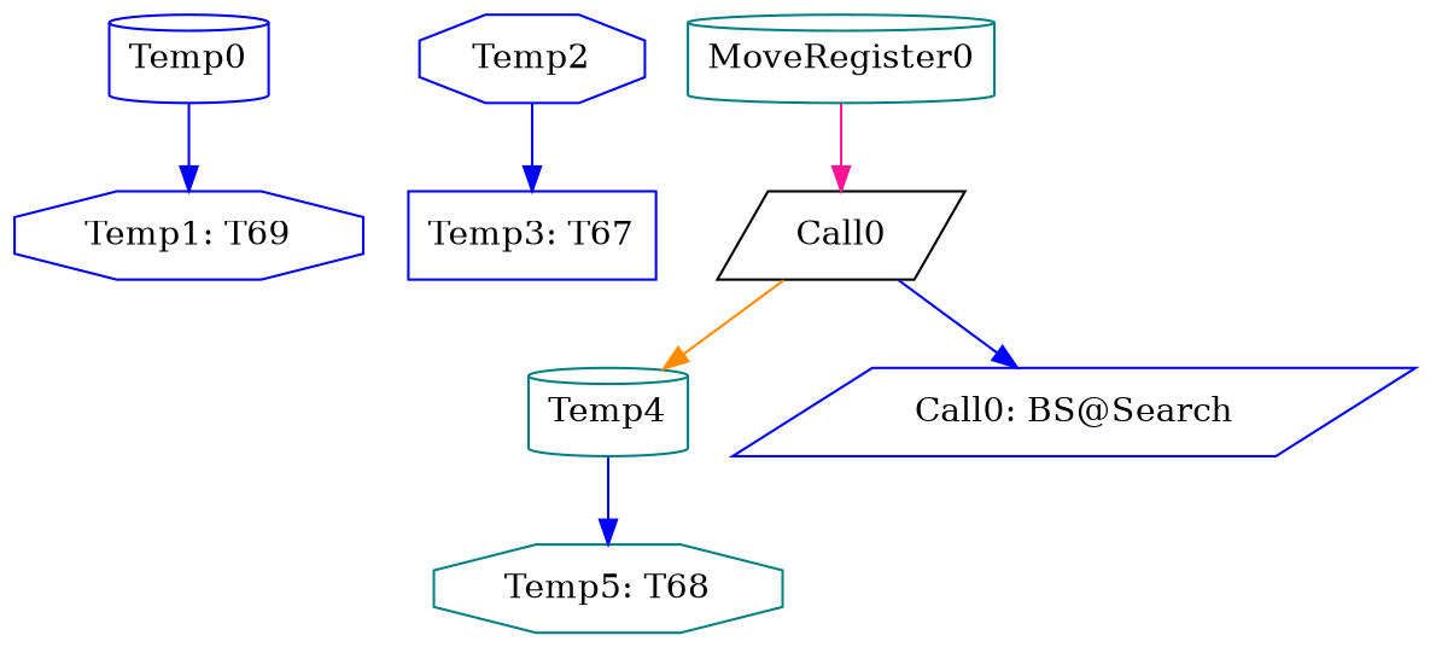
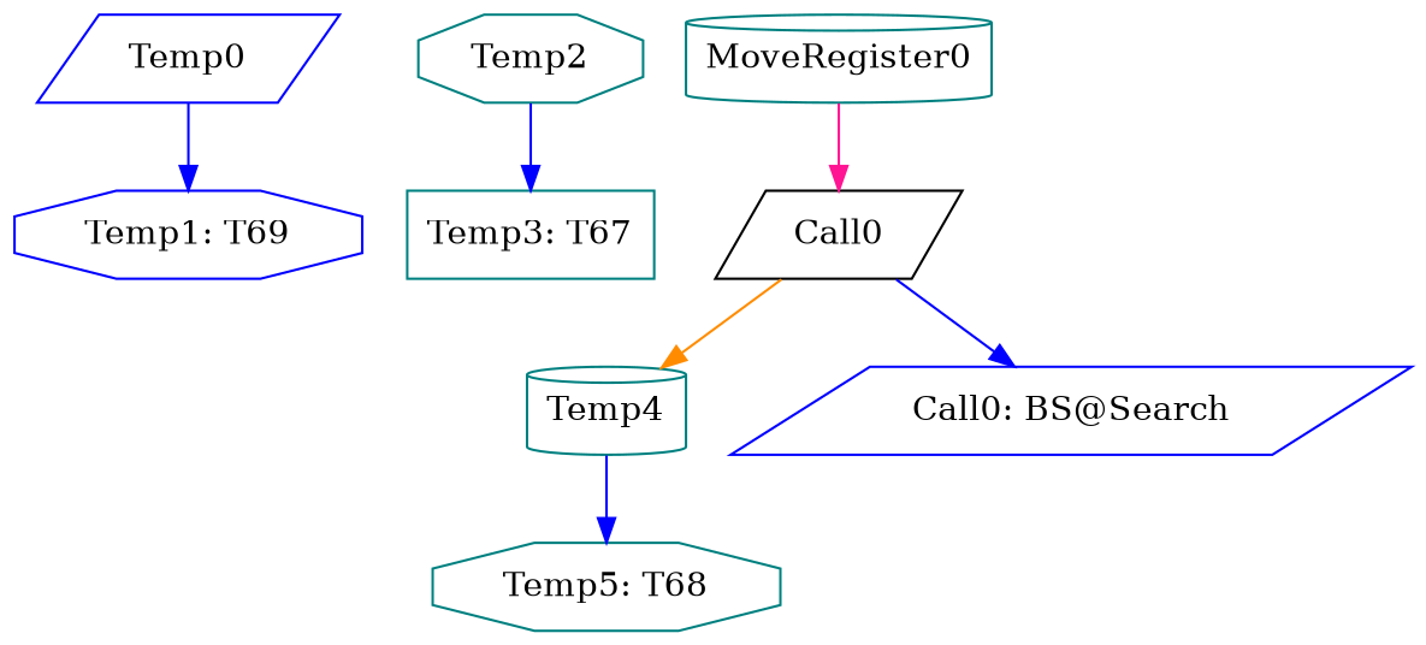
  digraph {
    ordering=out
    node [color=blue shape=octagon]
    edge [color=blue]
    "Temp1: T69"
-   Temp0 [shape=cylinder]
-   Temp2
-   "Temp3: T67" [shape=box]
+   Temp0 [shape=parallelogram]
+   Temp2 [color=teal]
+   "Temp3: T67" [color=teal shape=box]
    MoveRegister0 [color=teal shape=cylinder]
    Call0 [color=black shape=parallelogram]
    Temp4 [color=teal shape=cylinder]
    n8 [label="Call0: BS@Search" shape=parallelogram]
    "Temp5: T68" [color=teal]
    Temp0 -> "Temp1: T69"
    Temp2 -> "Temp3: T67"
    MoveRegister0 -> Call0 [color=deeppink]
    Call0 -> Temp4 [color=darkorange]
    Call0 -> n8
    Temp4 -> "Temp5: T68"
  }
